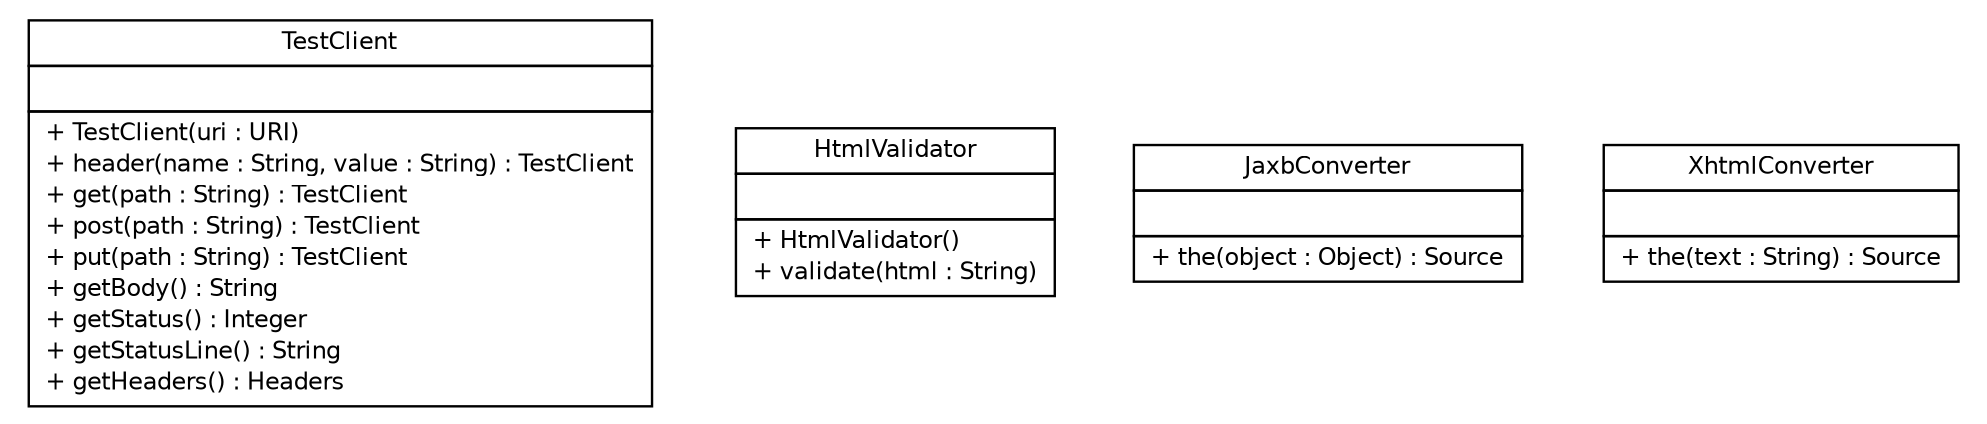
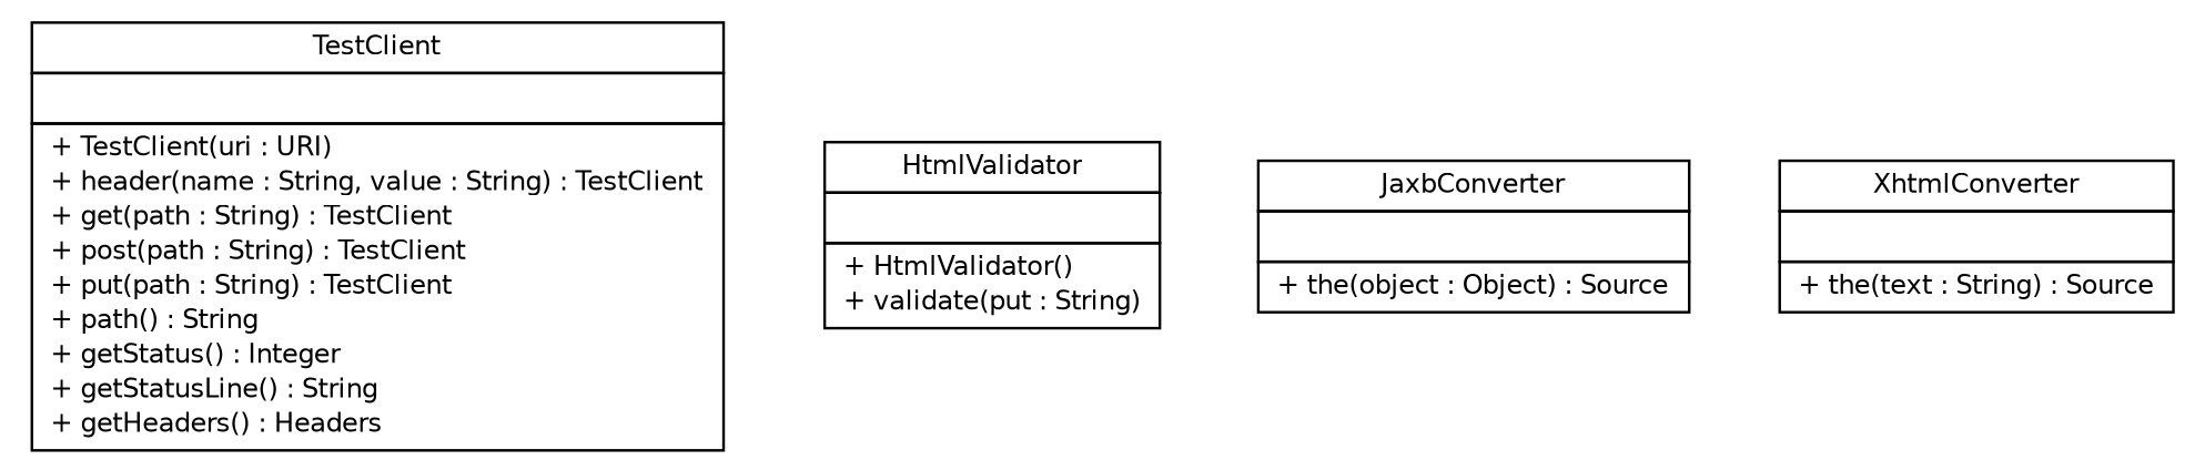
  digraph {
    nodesep=0.25
    ranksep=0.5
    node [fontcolor=black fontname=Helvetica fontsize=10.0 shape=plaintext]
-   n1 [label=<<table title="com.rexsl.test.TestClient" border="0" cellborder="1" cellspacing="0" cellpadding="2" port="p" href="./TestClient.html"> 		<tr><td><table border="0" cellspacing="0" cellpadding="1"> <tr><td align="center" balign="center"> TestClient </td></tr> 		</table></td></tr> 		<tr><td><table border="0" cellspacing="0" cellpadding="1"> <tr><td align="left" balign="left">  </td></tr> 		</table></td></tr> 		<tr><td><table border="0" cellspacing="0" cellpadding="1"> <tr><td align="left" balign="left"> + TestClient(uri : URI) </td></tr> <tr><td align="left" balign="left"> + header(name : String, value : String) : TestClient </td></tr> <tr><td align="left" balign="left"> + get(path : String) : TestClient </td></tr> <tr><td align="left" balign="left"> + post(path : String) : TestClient </td></tr> <tr><td align="left" balign="left"> + put(path : String) : TestClient </td></tr> <tr><td align="left" balign="left"> + getBody() : String </td></tr> <tr><td align="left" balign="left"> + getStatus() : Integer </td></tr> <tr><td align="left" balign="left"> + getStatusLine() : String </td></tr> <tr><td align="left" balign="left"> + getHeaders() : Headers </td></tr> 		</table></td></tr> 		</table>>]
-   n2 [label=<<table title="com.rexsl.test.HtmlValidator" border="0" cellborder="1" cellspacing="0" cellpadding="2" port="p" href="./HtmlValidator.html"> 		<tr><td><table border="0" cellspacing="0" cellpadding="1"> <tr><td align="center" balign="center"> HtmlValidator </td></tr> 		</table></td></tr> 		<tr><td><table border="0" cellspacing="0" cellpadding="1"> <tr><td align="left" balign="left">  </td></tr> 		</table></td></tr> 		<tr><td><table border="0" cellspacing="0" cellpadding="1"> <tr><td align="left" balign="left"> + HtmlValidator() </td></tr> <tr><td align="left" balign="left"> + validate(html : String) </td></tr> 		</table></td></tr> 		</table>>]
+   n1 [label=<<table title="com.rexsl.test.TestClient" border="0" cellborder="1" cellspacing="0" cellpadding="2" port="p" href="./TestClient.html"> 		<tr><td><table border="0" cellspacing="0" cellpadding="1"> <tr><td align="center" balign="center"> TestClient </td></tr> 		</table></td></tr> 		<tr><td><table border="0" cellspacing="0" cellpadding="1"> <tr><td align="left" balign="left">  </td></tr> 		</table></td></tr> 		<tr><td><table border="0" cellspacing="0" cellpadding="1"> <tr><td align="left" balign="left"> + TestClient(uri : URI) </td></tr> <tr><td align="left" balign="left"> + header(name : String, value : String) : TestClient </td></tr> <tr><td align="left" balign="left"> + get(path : String) : TestClient </td></tr> <tr><td align="left" balign="left"> + post(path : String) : TestClient </td></tr> <tr><td align="left" balign="left"> + put(path : String) : TestClient </td></tr> <tr><td align="left" balign="left"> + path() : String </td></tr> <tr><td align="left" balign="left"> + getStatus() : Integer </td></tr> <tr><td align="left" balign="left"> + getStatusLine() : String </td></tr> <tr><td align="left" balign="left"> + getHeaders() : Headers </td></tr> 		</table></td></tr> 		</table>>]
+   n2 [label=<<table title="com.rexsl.test.HtmlValidator" border="0" cellborder="1" cellspacing="0" cellpadding="2" port="p" href="./HtmlValidator.html"> 		<tr><td><table border="0" cellspacing="0" cellpadding="1"> <tr><td align="center" balign="center"> HtmlValidator </td></tr> 		</table></td></tr> 		<tr><td><table border="0" cellspacing="0" cellpadding="1"> <tr><td align="left" balign="left">  </td></tr> 		</table></td></tr> 		<tr><td><table border="0" cellspacing="0" cellpadding="1"> <tr><td align="left" balign="left"> + HtmlValidator() </td></tr> <tr><td align="left" balign="left"> + validate(put : String) </td></tr> 		</table></td></tr> 		</table>>]
    n3 [label=<<table title="com.rexsl.test.JaxbConverter" border="0" cellborder="1" cellspacing="0" cellpadding="2" port="p" href="./JaxbConverter.html"> 		<tr><td><table border="0" cellspacing="0" cellpadding="1"> <tr><td align="center" balign="center"> JaxbConverter </td></tr> 		</table></td></tr> 		<tr><td><table border="0" cellspacing="0" cellpadding="1"> <tr><td align="left" balign="left">  </td></tr> 		</table></td></tr> 		<tr><td><table border="0" cellspacing="0" cellpadding="1"> <tr><td align="left" balign="left"> + the(object : Object) : Source </td></tr> 		</table></td></tr> 		</table>>]
    n4 [label=<<table title="com.rexsl.test.XhtmlConverter" border="0" cellborder="1" cellspacing="0" cellpadding="2" port="p" href="./XhtmlConverter.html"> 		<tr><td><table border="0" cellspacing="0" cellpadding="1"> <tr><td align="center" balign="center"> XhtmlConverter </td></tr> 		</table></td></tr> 		<tr><td><table border="0" cellspacing="0" cellpadding="1"> <tr><td align="left" balign="left">  </td></tr> 		</table></td></tr> 		<tr><td><table border="0" cellspacing="0" cellpadding="1"> <tr><td align="left" balign="left"> + the(text : String) : Source </td></tr> 		</table></td></tr> 		</table>>]
  }
